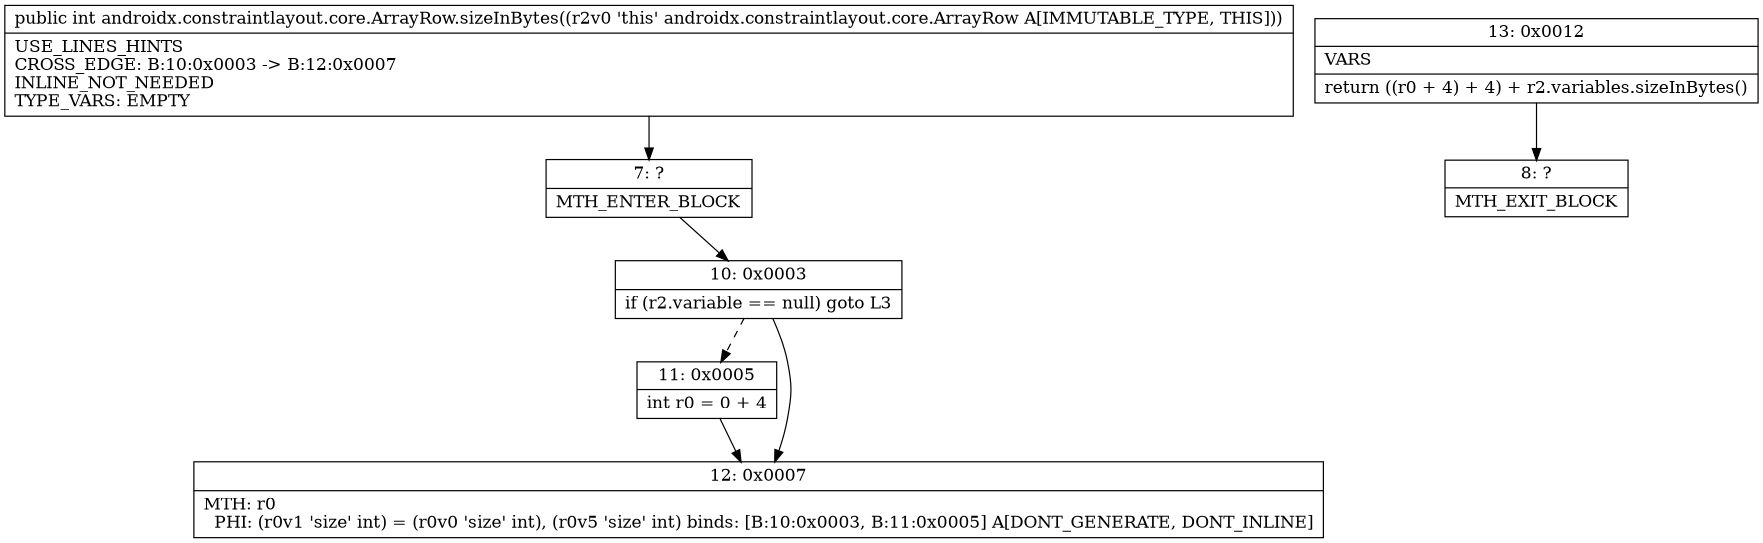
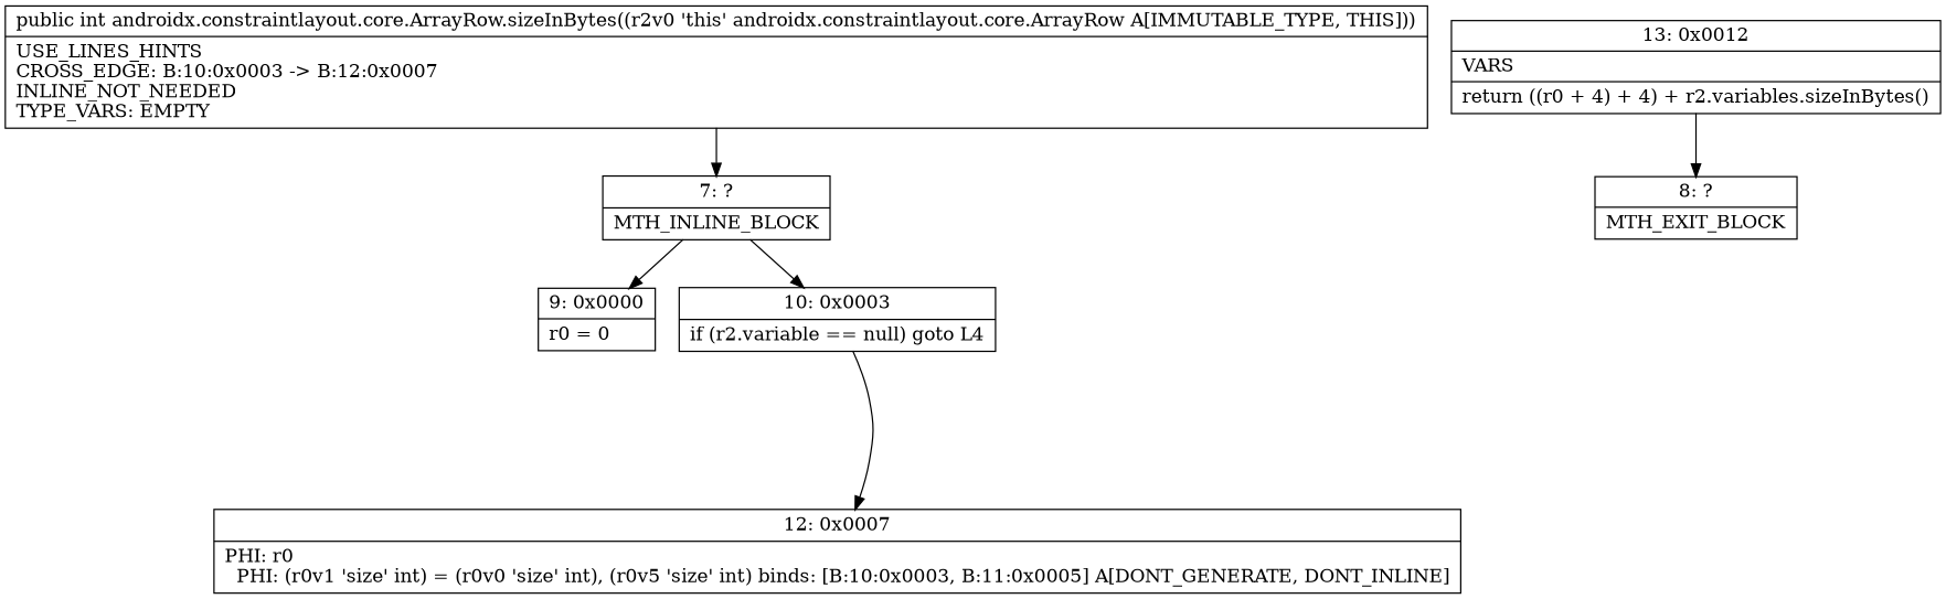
  digraph {
    node [shape=record]
-   n1 [label="{7\:\ ?|MTH_ENTER_BLOCK\l}"]
-   n3 [label="{10\:\ 0x0003|if (r2.variable == null) goto L3\l}"]
-   n4 [label="{11\:\ 0x0005|int r0 = 0 + 4\l}"]
-   n5 [label="{12\:\ 0x0007|MTH: r0 \l  PHI: (r0v1 'size' int) = (r0v0 'size' int), (r0v5 'size' int) binds: [B:10:0x0003, B:11:0x0005] A[DONT_GENERATE, DONT_INLINE]\l}"]
+   n1 [label="{7\:\ ?|MTH_INLINE_BLOCK\l}"]
+   n2 [label="{9\:\ 0x0000|r0 = 0\l}"]
+   n3 [label="{10\:\ 0x0003|if (r2.variable == null) goto L4\l}"]
+   n5 [label="{12\:\ 0x0007|PHI: r0 \l  PHI: (r0v1 'size' int) = (r0v0 'size' int), (r0v5 'size' int) binds: [B:10:0x0003, B:11:0x0005] A[DONT_GENERATE, DONT_INLINE]\l}"]
    n6 [label="{13\:\ 0x0012|VARS\l|return ((r0 + 4) + 4) + r2.variables.sizeInBytes()\l}"]
    n7 [label="{8\:\ ?|MTH_EXIT_BLOCK\l}"]
    n8 [label="{public int androidx.constraintlayout.core.ArrayRow.sizeInBytes((r2v0 'this' androidx.constraintlayout.core.ArrayRow A[IMMUTABLE_TYPE, THIS]))  | USE_LINES_HINTS\lCROSS_EDGE: B:10:0x0003 \-\> B:12:0x0007\lINLINE_NOT_NEEDED\lTYPE_VARS: EMPTY\l}"]
+   n1 -> n2
    n1 -> n3
-   n3 -> n4 [style=dashed]
    n3 -> n5
-   n4 -> n5
    n6 -> n7
    n8 -> n1
  }
